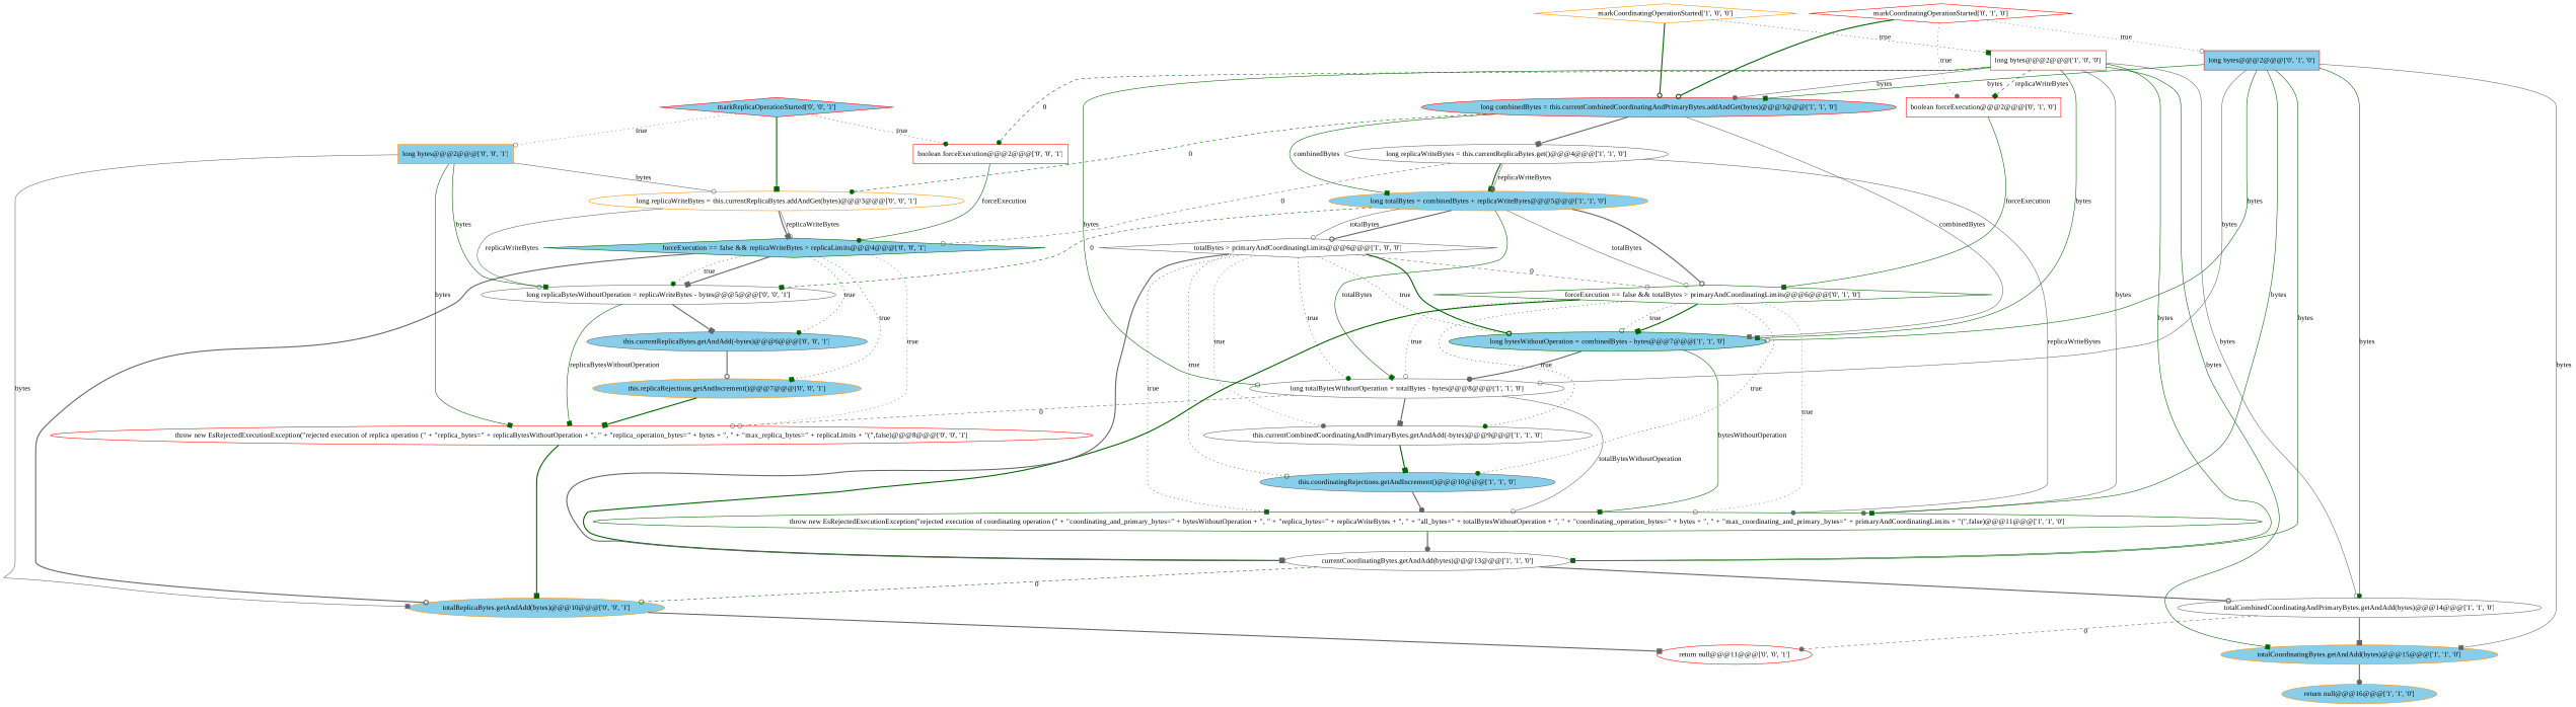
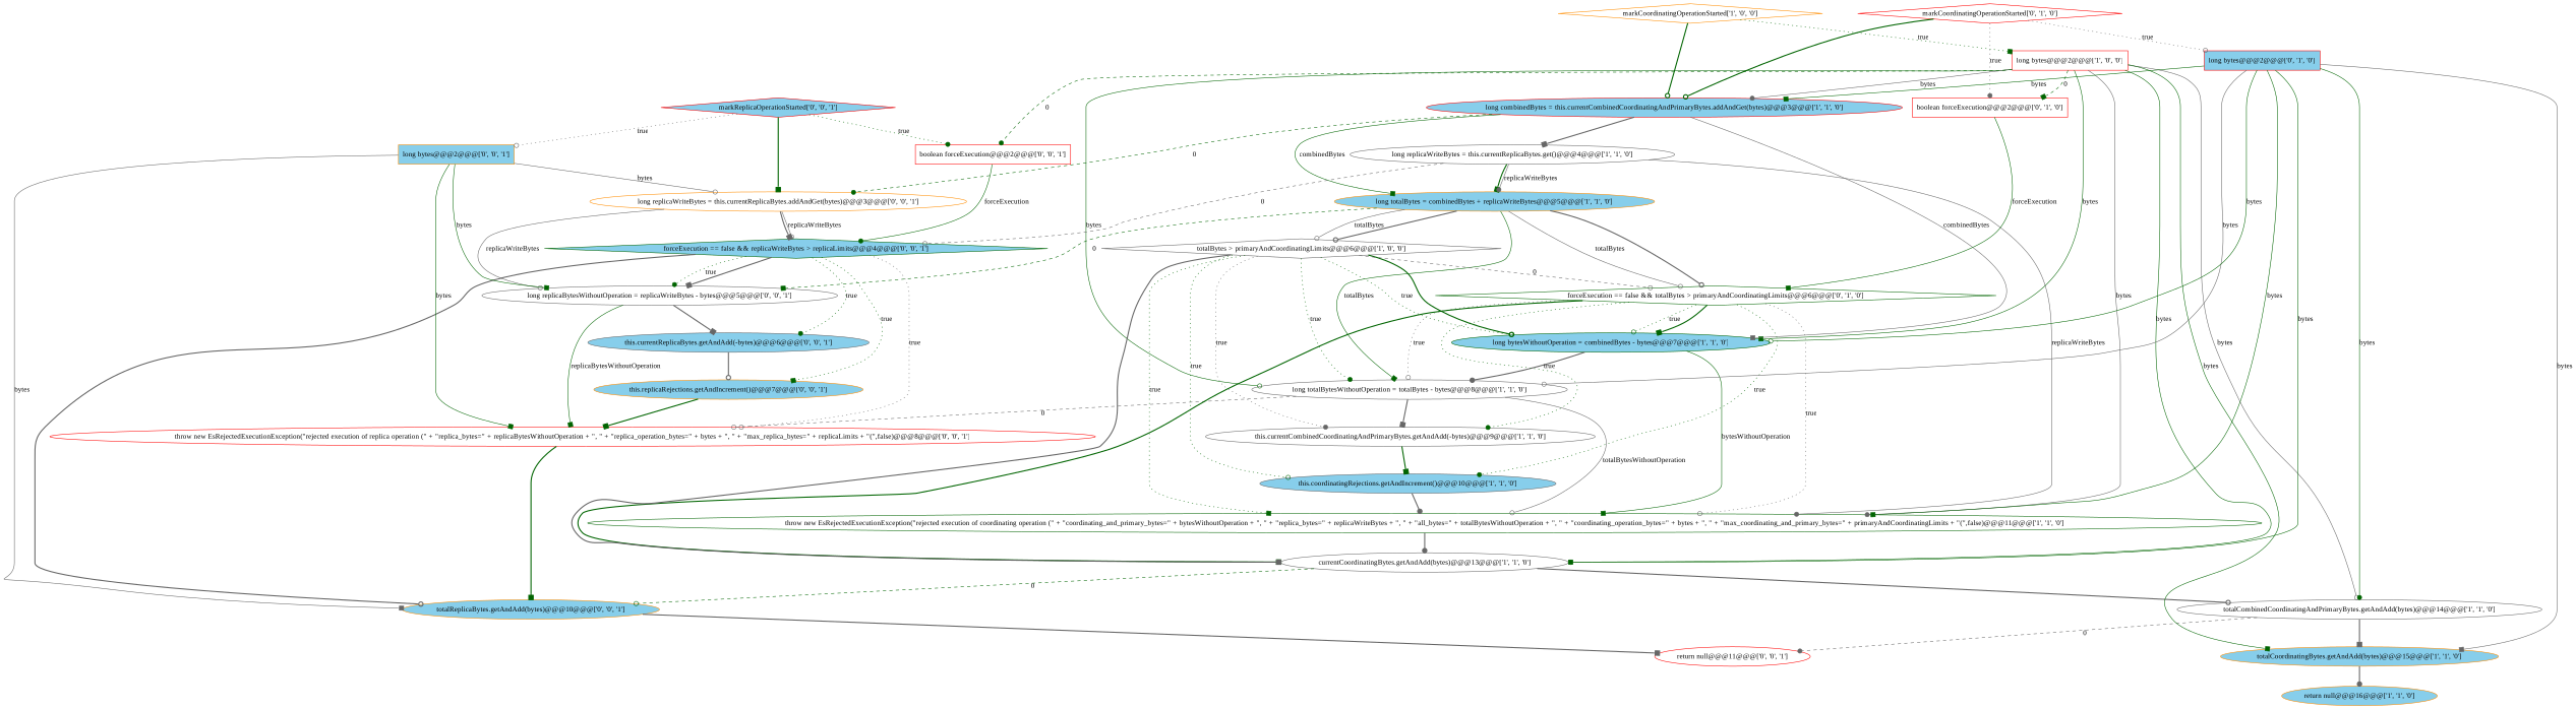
  digraph {
    fontname="Liberation Serif"
    node [color=gray40 fillcolor=white fontname="Liberation Serif" shape=ellipse style=filled]
    edge [arrowhead=box color=darkgreen fontname="Liberation Serif" style=solid]
    n1 [color=darkgreen fillcolor=skyblue label="forceExecution == false && replicaWriteBytes > replicaLimits@@@4@@@['0', '0', '1']" shape=diamond]
    n2 [label="long replicaBytesWithoutOperation = replicaWriteBytes - bytes@@@5@@@['0', '0', '1']"]
    n3 [color=darkorange fillcolor=skyblue label="totalReplicaBytes.getAndAdd(bytes)@@@10@@@['0', '0', '1']"]
    n4 [fillcolor=skyblue label="this.currentReplicaBytes.getAndAdd(-bytes)@@@6@@@['0', '0', '1']"]
    n5 [color=darkorange fillcolor=skyblue label="this.replicaRejections.getAndIncrement()@@@7@@@['0', '0', '1']"]
    n6 [color=red label="throw new EsRejectedExecutionException(\"rejected execution of replica operation (\" + \"replica_bytes=\" + replicaBytesWithoutOperation + \", \" + \"replica_operation_bytes=\" + bytes + \", \" + \"max_replica_bytes=\" + replicaLimits + \"(\",false)@@@8@@@['0', '0', '1']"]
    n7 [color=red label="return null@@@11@@@['0', '0', '1']"]
    n8 [label="long totalBytesWithoutOperation = totalBytes - bytes@@@8@@@['1', '1', '0']"]
    n9 [color=darkgreen label="throw new EsRejectedExecutionException(\"rejected execution of coordinating operation (\" + \"coordinating_and_primary_bytes=\" + bytesWithoutOperation + \", \" + \"replica_bytes=\" + replicaWriteBytes + \", \" + \"all_bytes=\" + totalBytesWithoutOperation + \", \" + \"coordinating_operation_bytes=\" + bytes + \", \" + \"max_coordinating_and_primary_bytes=\" + primaryAndCoordinatingLimits + \"(\",false)@@@11@@@['1', '1', '0']"]
    n10 [label="this.currentCombinedCoordinatingAndPrimaryBytes.getAndAdd(-bytes)@@@9@@@['1', '1', '0']"]
    n11 [label="currentCoordinatingBytes.getAndAdd(bytes)@@@13@@@['1', '1', '0']"]
    n12 [fillcolor=skyblue label="this.coordinatingRejections.getAndIncrement()@@@10@@@['1', '1', '0']"]
    n13 [color=darkorange fillcolor=skyblue label="return null@@@16@@@['1', '1', '0']"]
    n14 [label="totalCombinedCoordinatingAndPrimaryBytes.getAndAdd(bytes)@@@14@@@['1', '1', '0']"]
    n15 [color=darkorange fillcolor=skyblue label="totalCoordinatingBytes.getAndAdd(bytes)@@@15@@@['1', '1', '0']"]
    n16 [color=red label="long bytes@@@2@@@['1', '0', '0']" shape=box]
    n17 [color=red fillcolor=skyblue label="long combinedBytes = this.currentCombinedCoordinatingAndPrimaryBytes.addAndGet(bytes)@@@3@@@['1', '1', '0']"]
    n18 [color=red label="boolean forceExecution@@@2@@@['0', '0', '1']" shape=box]
    n19 [color=red label="boolean forceExecution@@@2@@@['0', '1', '0']" shape=box]
    n20 [color=darkgreen fillcolor=skyblue label="long bytesWithoutOperation = combinedBytes - bytes@@@7@@@['1', '1', '0']"]
    n21 [color=darkorange label="long replicaWriteBytes = this.currentReplicaBytes.addAndGet(bytes)@@@3@@@['0', '0', '1']"]
    n22 [label="long replicaWriteBytes = this.currentReplicaBytes.get()@@@4@@@['1', '1', '0']"]
    n23 [color=darkorange fillcolor=skyblue label="long totalBytes = combinedBytes + replicaWriteBytes@@@5@@@['1', '1', '0']"]
    n24 [color=darkgreen label="forceExecution == false && totalBytes > primaryAndCoordinatingLimits@@@6@@@['0', '1', '0']" shape=diamond]
    n25 [label="totalBytes > primaryAndCoordinatingLimits@@@6@@@['1', '0', '0']" shape=diamond]
    n26 [color=darkorange label="markCoordinatingOperationStarted['1', '0', '0']" shape=diamond]
    n27 [color=red fillcolor=skyblue label="long bytes@@@2@@@['0', '1', '0']" shape=box]
    n28 [color=red fillcolor=skyblue label="markReplicaOperationStarted['0', '0', '1']" shape=diamond]
    n29 [color=darkorange fillcolor=skyblue label="long bytes@@@2@@@['0', '0', '1']" shape=box]
    n30 [color=red label="markCoordinatingOperationStarted['0', '1', '0']" shape=diamond]
    n1 -> n2 [color=gray40 style=bold]
    n1 -> n2 [arrowhead=dot label=true style=dotted]
    n1 -> n3 [arrowhead=odot color=gray40 style=bold]
    n1 -> n4 [arrowhead=dot label=true style=dotted]
    n1 -> n5 [label=true style=dotted]
    n1 -> n6 [arrowhead=odot color=gray40 label=true style=dotted]
    n2 -> n4 [color=gray40 style=bold]
    n2 -> n6 [label=replicaBytesWithoutOperation]
    n3 -> n7 [color=gray40 style=bold]
    n4 -> n5 [arrowhead=odot color=gray40 style=bold]
    n5 -> n6 [style=bold]
    n6 -> n3 [style=bold]
    n8 -> n6 [arrowhead=odot color=gray40 label=0 style=dashed]
    n8 -> n9 [arrowhead=odot color=gray40 label=totalBytesWithoutOperation]
    n8 -> n10 [color=gray40 style=bold]
    n9 -> n11 [arrowhead=dot color=gray40 style=bold]
    n10 -> n12 [style=bold]
    n11 -> n3 [arrowhead=odot label=0 style=dashed]
    n11 -> n14 [arrowhead=odot color=gray40 style=bold]
    n12 -> n9 [arrowhead=dot color=gray40 style=bold]
    n14 -> n7 [arrowhead=dot color=gray40 label=0 style=dashed]
    n14 -> n15 [color=gray40 style=bold]
    n15 -> n13 [arrowhead=dot color=gray40 style=bold]
    n16 -> n8 [arrowhead=odot label=bytes]
    n16 -> n9 [arrowhead=dot color=gray40 label=bytes]
    n16 -> n11 [label=bytes]
    n16 -> n14 [arrowhead=odot color=gray40 label=bytes]
    n16 -> n15 [label=bytes]
    n16 -> n17 [arrowhead=dot color=gray40 label=bytes]
    n16 -> n18 [arrowhead=dot label=0 style=dashed]
-   n16 -> n19 [label=replicaWriteBytes style=dashed]
+   n16 -> n19 [label=0 style=dashed]
    n16 -> n20 [label=bytes]
    n17 -> n20 [color=gray40 label=combinedBytes]
    n17 -> n21 [arrowhead=dot label=0 style=dashed]
    n17 -> n22 [color=gray40 style=bold]
    n17 -> n23 [label=combinedBytes]
    n18 -> n1 [arrowhead=dot label=forceExecution]
    n19 -> n24 [label=forceExecution]
    n20 -> n8 [arrowhead=dot color=gray40 style=bold]
    n20 -> n9 [label=bytesWithoutOperation]
    n21 -> n1 [arrowhead=odot color=gray40 label=replicaWriteBytes]
    n21 -> n1 [color=gray40 style=bold]
    n21 -> n2 [arrowhead=odot color=gray40 label=replicaWriteBytes]
    n22 -> n1 [arrowhead=odot color=gray40 label=0 style=dashed]
    n22 -> n9 [arrowhead=dot color=gray40 label=replicaWriteBytes]
    n22 -> n23 [style=bold]
    n22 -> n23 [arrowhead=dot color=gray40 label=replicaWriteBytes]
    n23 -> n2 [label=0 style=dashed]
    n23 -> n8 [label=totalBytes]
    n23 -> n24 [arrowhead=odot color=gray40 style=bold]
    n23 -> n24 [arrowhead=odot color=gray40 label=totalBytes]
    n23 -> n25 [arrowhead=odot color=gray40 style=bold]
    n23 -> n25 [arrowhead=odot color=gray40 label=totalBytes]
    n24 -> n8 [arrowhead=odot color=gray40 label=true style=dotted]
    n24 -> n9 [arrowhead=odot color=gray40 label=true style=dotted]
    n24 -> n10 [arrowhead=dot label=true style=dotted]
    n24 -> n11 [style=bold]
    n24 -> n12 [arrowhead=dot label=true style=dotted]
    n24 -> n20 [arrowhead=odot label=true style=dotted]
    n24 -> n20 [style=bold]
    n25 -> n8 [arrowhead=dot label=true style=dotted]
    n25 -> n9 [label=true style=dotted]
    n25 -> n10 [arrowhead=dot color=gray40 label=true style=dotted]
    n25 -> n11 [color=gray40 style=bold]
    n25 -> n12 [arrowhead=odot label=true style=dotted]
    n25 -> n20 [arrowhead=odot style=bold]
    n25 -> n20 [arrowhead=odot label=true style=dotted]
    n25 -> n24 [arrowhead=odot color=gray40 label=0 style=dashed]
    n26 -> n16 [label=true style=dotted]
    n26 -> n17 [arrowhead=odot style=bold]
    n27 -> n8 [arrowhead=odot color=gray40 label=bytes]
    n27 -> n9 [label=bytes]
    n27 -> n11 [arrowhead=odot label=bytes]
    n27 -> n14 [arrowhead=dot label=bytes]
    n27 -> n15 [color=gray40 label=bytes]
    n27 -> n17 [label=bytes]
    n27 -> n20 [arrowhead=odot label=bytes]
    n28 -> n18 [arrowhead=dot label=true style=dotted]
    n28 -> n21 [style=bold]
    n28 -> n29 [arrowhead=odot color=gray40 label=true style=dotted]
    n29 -> n2 [label=bytes]
    n29 -> n3 [color=gray40 label=bytes]
    n29 -> n6 [label=bytes]
    n29 -> n21 [arrowhead=odot color=gray40 label=bytes]
    n30 -> n17 [arrowhead=odot style=bold]
    n30 -> n19 [arrowhead=dot color=gray40 label=true style=dotted]
    n30 -> n27 [arrowhead=odot color=gray40 label=true style=dotted]
  }
